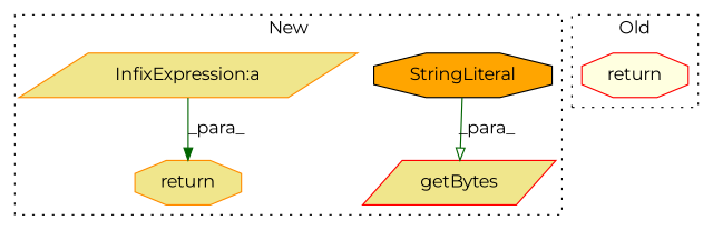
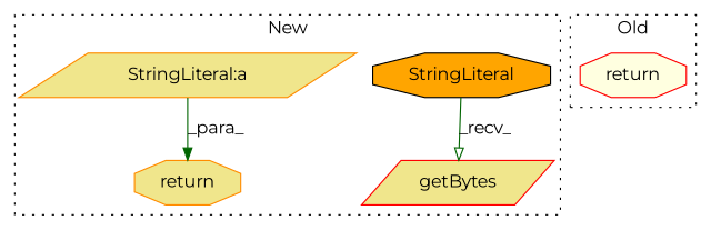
  digraph {
    fontname=Montserrat
    node [a=41 color=red fillcolor=khaki fontname=Montserrat l=7 shape=octagon style=filled]
    edge [color=darkgreen fontname=Montserrat]
    n1 [a=32 l=10 label=getBytes s=2224 shape=parallelogram]
    n2 [a=45 color=black fillcolor=orange label=StringLiteral s=2216]
    n3 [color=darkorange label=return s=2188]
-   n4 [a=27 color=darkorange l=3 label="InfixExpression:a" s=2234 shape=parallelogram]
+   n4 [a=27 color=darkorange l=3 label="StringLiteral:a" s=2234 shape=parallelogram]
    n5 [fillcolor=lightyellow label=return s=2311]
    subgraph cluster_1 {
      label=New
      style=dotted
      n1
      n2
      n3
      n4
    }
    subgraph cluster_2 {
      label=Old
      style=dotted
      n5
    }
-   n2 -> n1 [arrowhead=onormal label=_para_]
+   n2 -> n1 [arrowhead=onormal label=_recv_]
    n4 -> n3 [arrowhead=normal label=_para_]
  }
